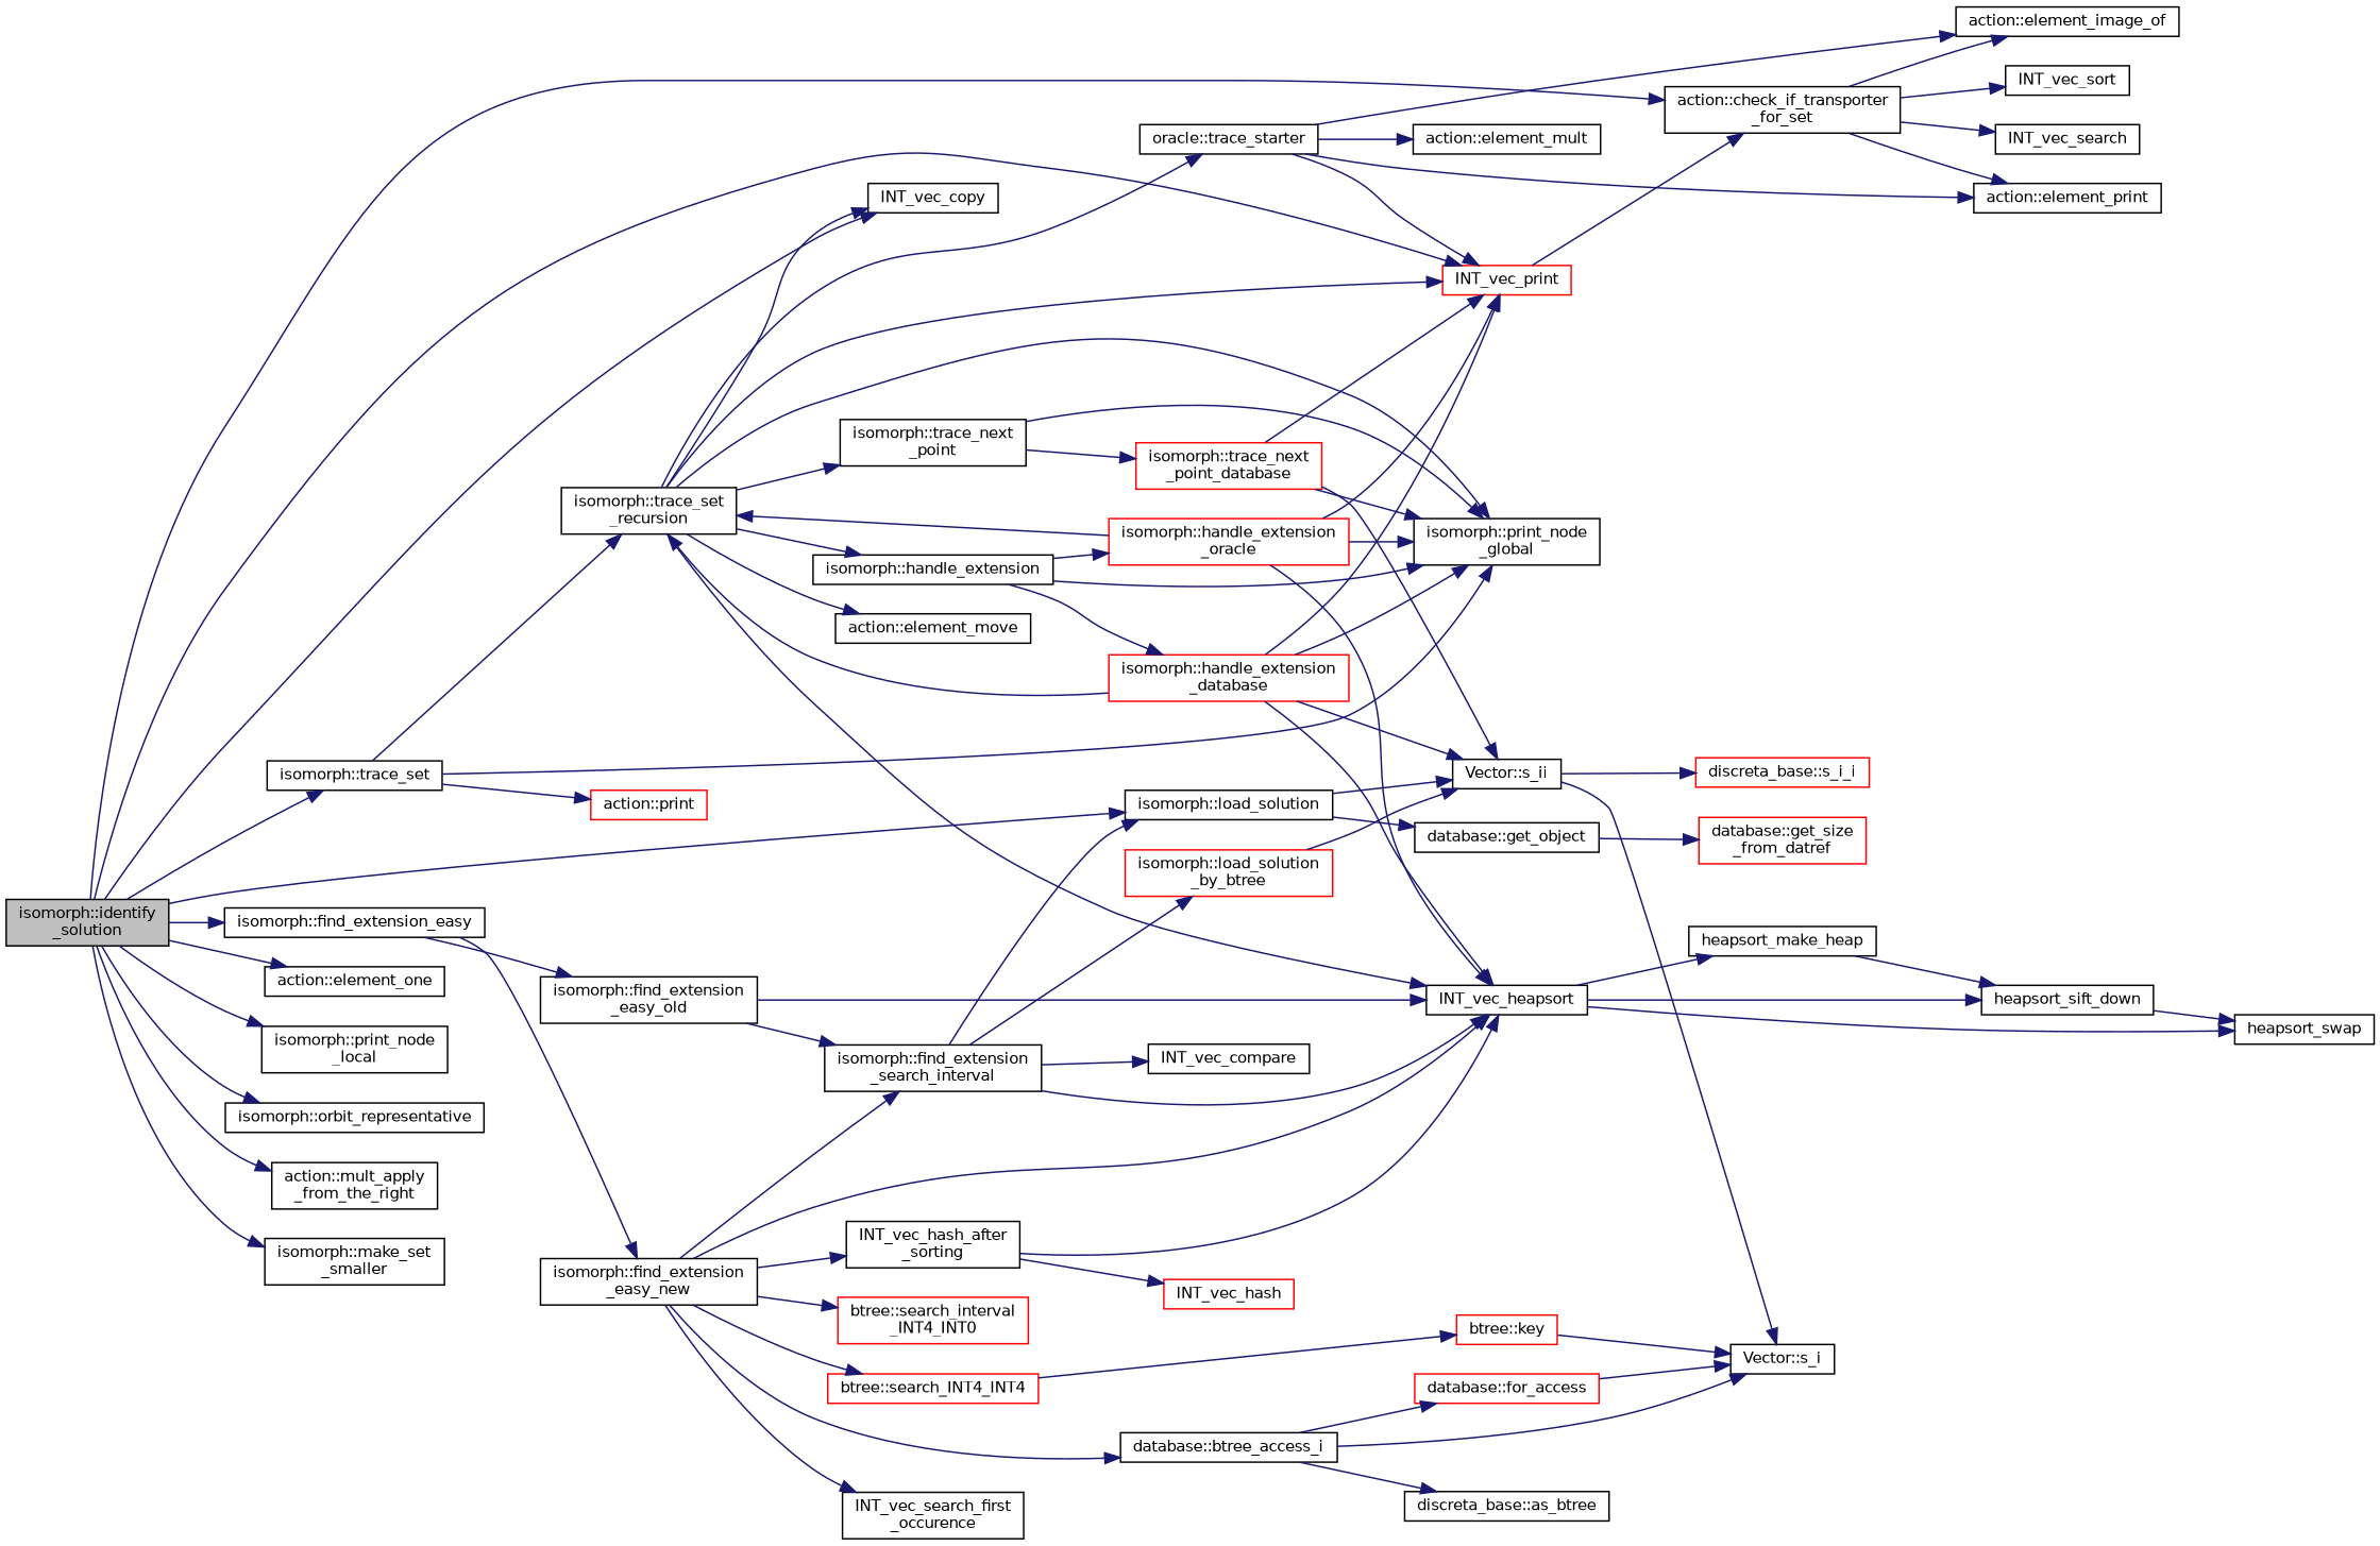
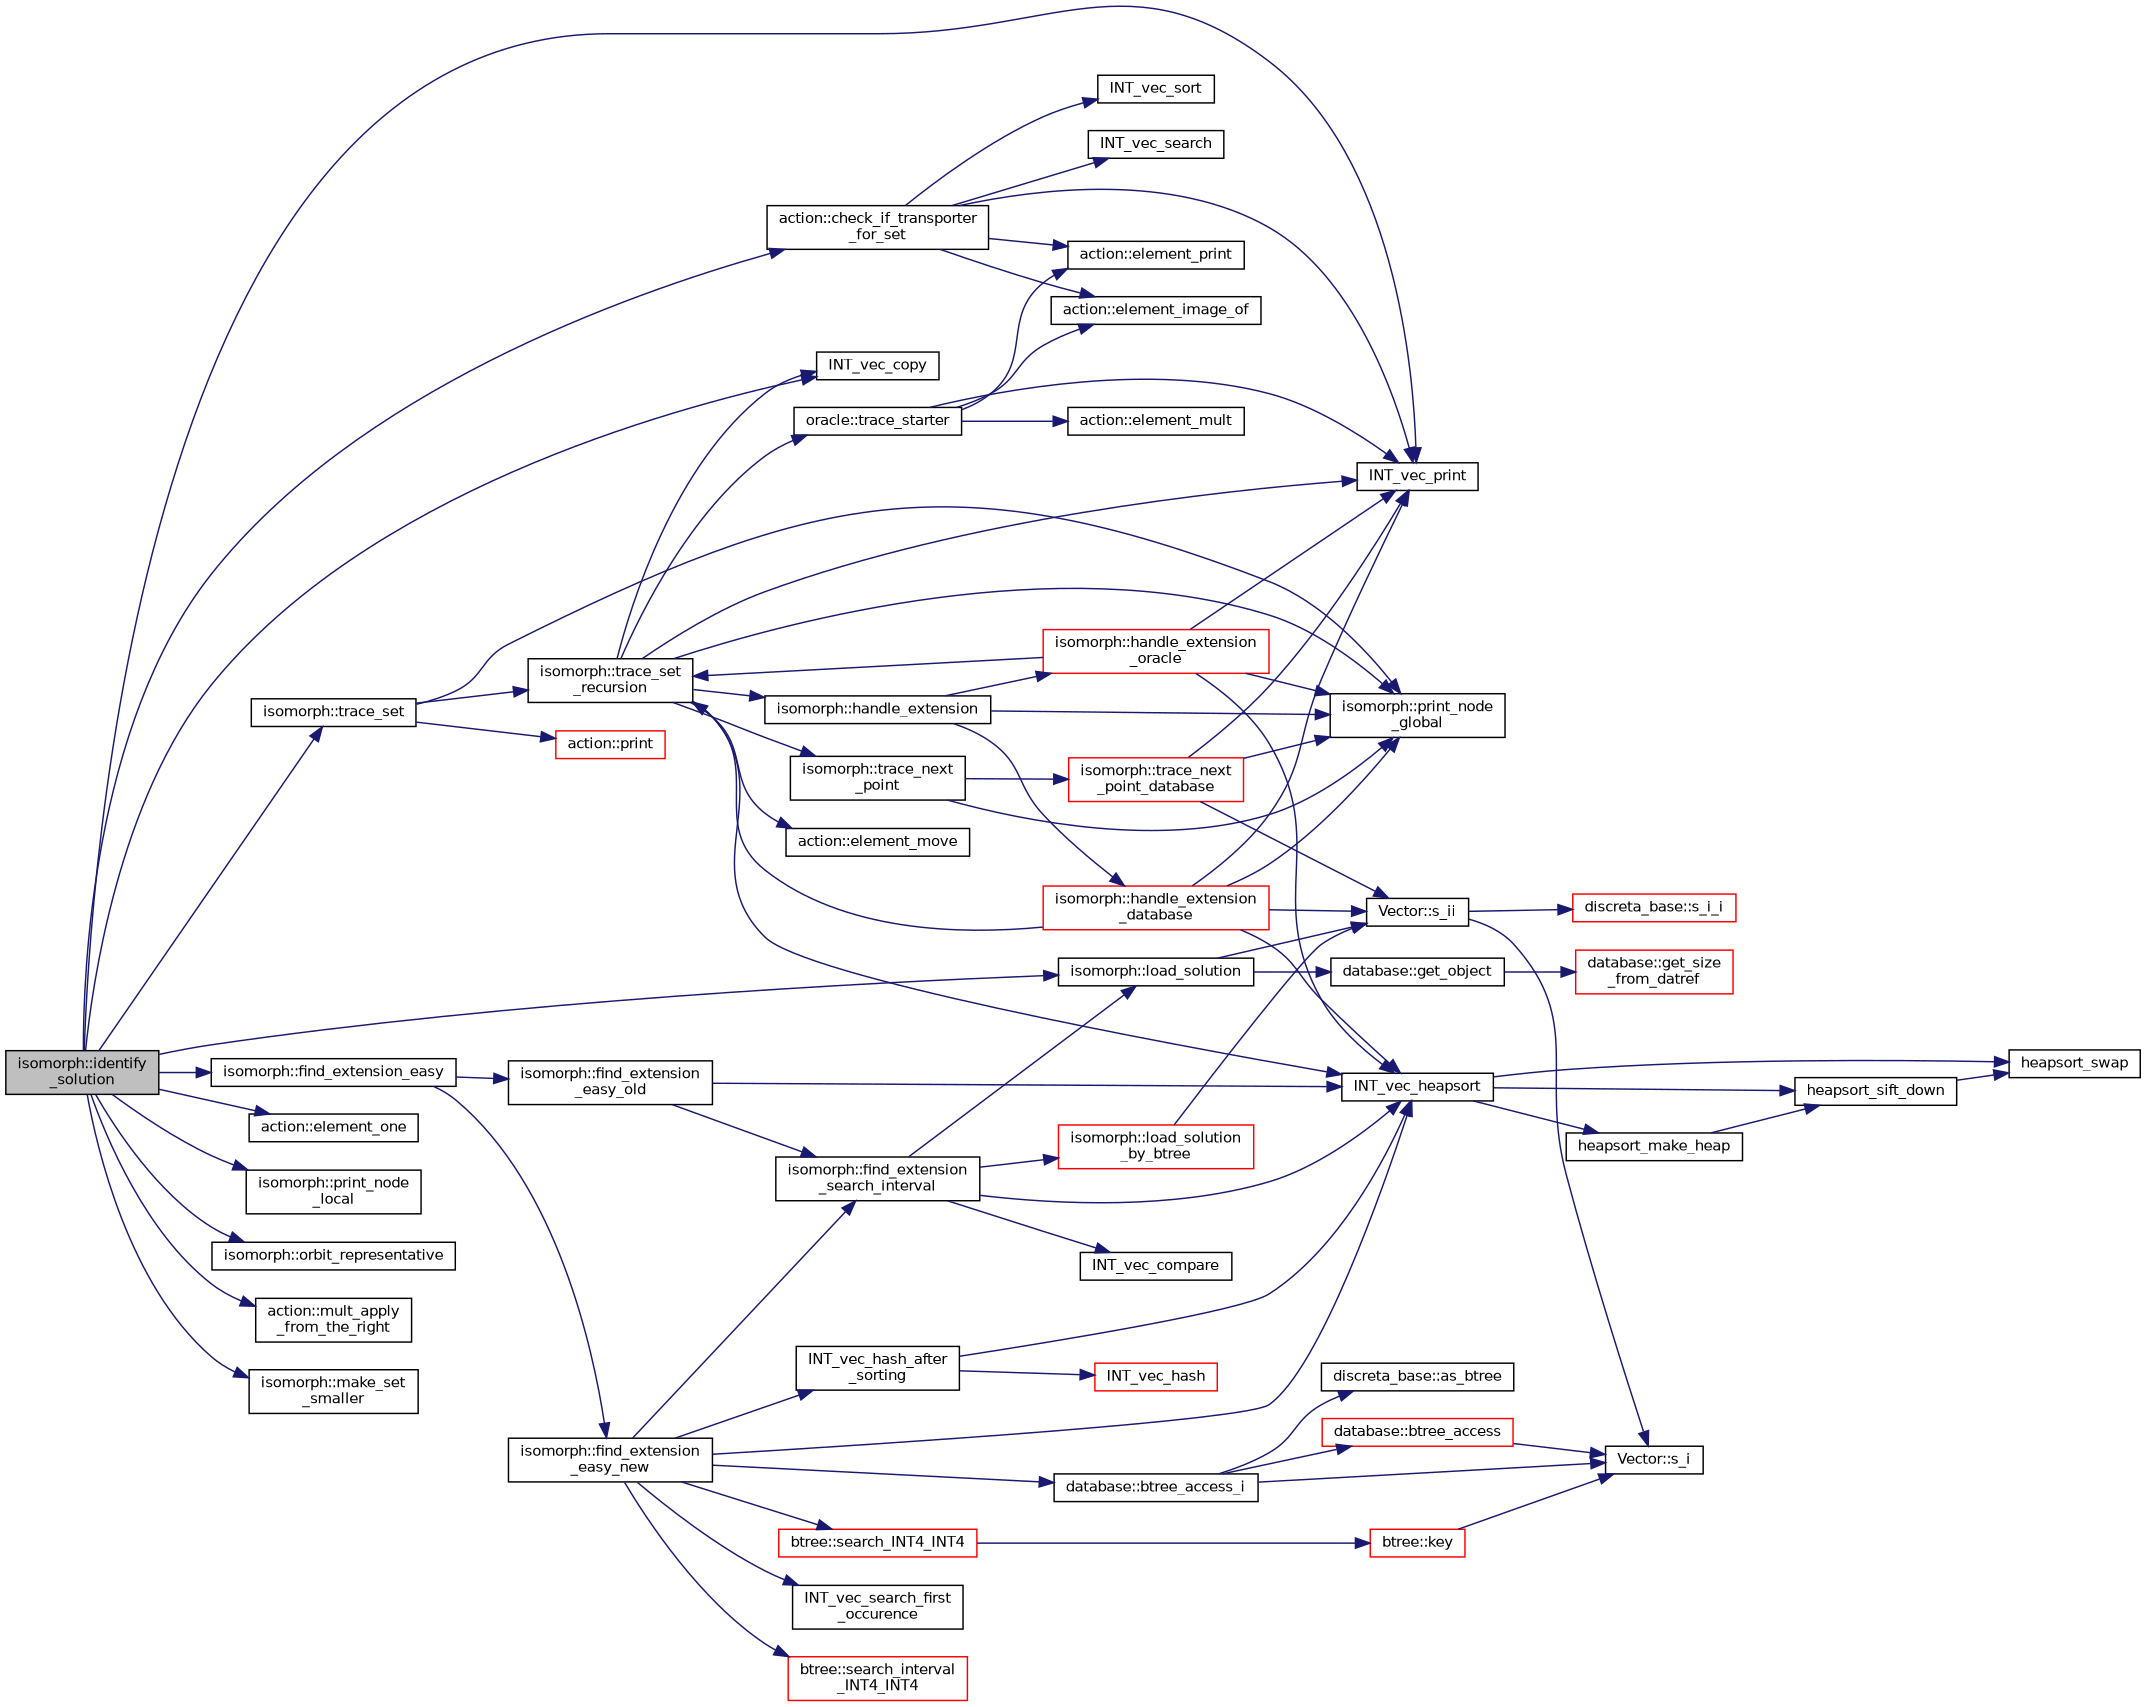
  digraph {
    rankdir=LR
    node [color=black fillcolor=white fontname=Helvetica fontsize=10 shape=record style=filled]
    edge [color=midnightblue fontname=Helvetica fontsize=10 labelfontname=Helvetica labelfontsize=10 style=solid]
    n1 [fillcolor=grey75 fontcolor=black height=0.2 label="isomorph::identify\l_solution" width=0.4]
    n2 [height=0.2 label=INT_vec_copy width=0.4]
    n3 [height=0.2 label="action::element_one" width=0.4]
    n4 [height=0.2 label="isomorph::trace_set" width=0.4]
-   n5 [color=red height=0.2 label=INT_vec_print width=0.4]
+   n5 [height=0.2 label=INT_vec_print width=0.4]
    n6 [height=0.2 label="isomorph::print_node\l_local" width=0.4]
    n7 [height=0.2 label="isomorph::find_extension_easy" width=0.4]
    n8 [height=0.2 label="isomorph::load_solution" width=0.4]
    n9 [height=0.2 label="isomorph::orbit_representative" width=0.4]
    n10 [height=0.2 label="action::mult_apply\l_from_the_right" width=0.4]
    n11 [height=0.2 label="isomorph::make_set\l_smaller" width=0.4]
    n12 [height=0.2 label="action::check_if_transporter\l_for_set" width=0.4]
    n13 [height=0.2 label="isomorph::trace_set\l_recursion" width=0.4]
    n14 [height=0.2 label="isomorph::print_node\l_global" width=0.4]
    n15 [color=red height=0.2 label="action::print" width=0.4]
    n16 [height=0.2 label="isomorph::find_extension\l_easy_old" width=0.4]
    n17 [height=0.2 label="isomorph::find_extension\l_easy_new" width=0.4]
    n18 [height=0.2 label="Vector::s_ii" width=0.4]
    n19 [height=0.2 label="database::get_object" width=0.4]
    n20 [height=0.2 label="action::element_print" width=0.4]
    n21 [height=0.2 label="action::element_image_of" width=0.4]
    n22 [height=0.2 label=INT_vec_sort width=0.4]
    n23 [height=0.2 label=INT_vec_search width=0.4]
    n24 [height=0.2 label="oracle::trace_starter" width=0.4]
    n25 [height=0.2 label="action::element_move" width=0.4]
    n26 [height=0.2 label="isomorph::trace_next\l_point" width=0.4]
    n27 [height=0.2 label=INT_vec_heapsort width=0.4]
    n28 [height=0.2 label="isomorph::handle_extension" width=0.4]
    n29 [height=0.2 label="action::element_mult" width=0.4]
    n30 [color=red height=0.2 label="isomorph::trace_next\l_point_database" width=0.4]
    n31 [height=0.2 label=heapsort_make_heap width=0.4]
    n32 [height=0.2 label=heapsort_sift_down width=0.4]
    n33 [height=0.2 label=heapsort_swap width=0.4]
    n34 [color=red height=0.2 label="isomorph::handle_extension\l_oracle" width=0.4]
    n35 [color=red height=0.2 label="isomorph::handle_extension\l_database" width=0.4]
    n36 [height=0.2 label="Vector::s_i" width=0.4]
    n37 [color=red height=0.2 label="discreta_base::s_i_i" width=0.4]
    n38 [height=0.2 label="isomorph::find_extension\l_search_interval" width=0.4]
    n39 [height=0.2 label="INT_vec_hash_after\l_sorting" width=0.4]
    n40 [height=0.2 label="INT_vec_search_first\l_occurence" width=0.4]
    n41 [height=0.2 label="database::btree_access_i" width=0.4]
    n42 [color=red height=0.2 label="btree::search_INT4_INT4" width=0.4]
-   n43 [color=red height=0.2 label="btree::search_interval\l_INT4_INT0" width=0.4]
+   n43 [color=red height=0.2 label="btree::search_interval\l_INT4_INT4" width=0.4]
    n44 [color=red height=0.2 label="isomorph::load_solution\l_by_btree" width=0.4]
    n45 [height=0.2 label=INT_vec_compare width=0.4]
    n46 [color=red height=0.2 label="database::get_size\l_from_datref" width=0.4]
    n47 [color=red height=0.2 label=INT_vec_hash width=0.4]
-   n48 [color=red height=0.2 label="database::for_access" width=0.4]
+   n48 [color=red height=0.2 label="database::btree_access" width=0.4]
    n49 [height=0.2 label="discreta_base::as_btree" width=0.4]
    n50 [color=red height=0.2 label="btree::key" width=0.4]
    n1 -> n2
    n1 -> n3
    n1 -> n4
    n1 -> n5
    n1 -> n6
    n1 -> n7
    n1 -> n8
    n1 -> n9
    n1 -> n10
    n1 -> n11
    n1 -> n12
    n4 -> n13
    n4 -> n14
    n4 -> n15
    n7 -> n16
    n7 -> n17
    n8 -> n18
    n8 -> n19
-   n5 -> n12
+   n12 -> n5
    n12 -> n20
    n12 -> n21
    n12 -> n22
    n12 -> n23
    n13 -> n2
    n13 -> n5
    n13 -> n14
    n13 -> n24
    n13 -> n25
    n13 -> n26
    n13 -> n27
    n13 -> n28
    n16 -> n27
    n16 -> n38
    n17 -> n27
    n17 -> n38
    n17 -> n39
    n17 -> n40
    n17 -> n41
    n17 -> n42
    n17 -> n43
    n18 -> n36
    n18 -> n37
    n19 -> n46
    n24 -> n5
    n24 -> n20
    n24 -> n21
    n24 -> n29
    n26 -> n14
    n26 -> n30
    n27 -> n31
    n27 -> n32
    n27 -> n33
    n28 -> n14
    n28 -> n34
    n28 -> n35
    n30 -> n5
    n30 -> n14
    n30 -> n18
    n31 -> n32
    n32 -> n33
    n34 -> n5
    n34 -> n13
    n34 -> n14
    n34 -> n27
    n35 -> n5
    n35 -> n13
    n35 -> n14
    n35 -> n18
    n35 -> n27
    n38 -> n8
    n38 -> n27
    n38 -> n44
    n38 -> n45
    n39 -> n27
    n39 -> n47
    n41 -> n36
    n41 -> n48
    n41 -> n49
    n42 -> n50
    n44 -> n18
    n48 -> n36
    n50 -> n36
  }
